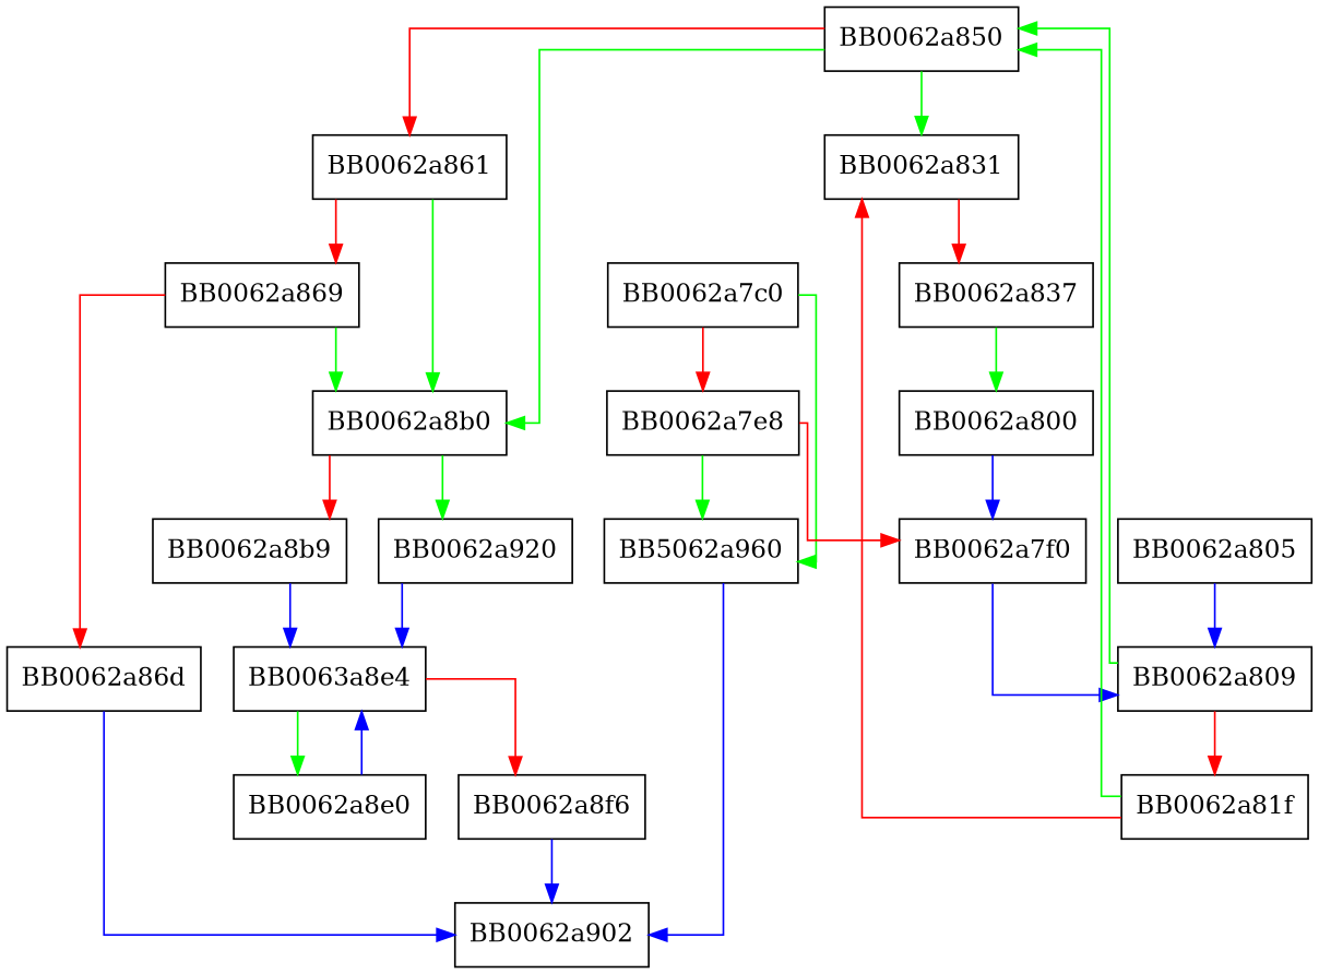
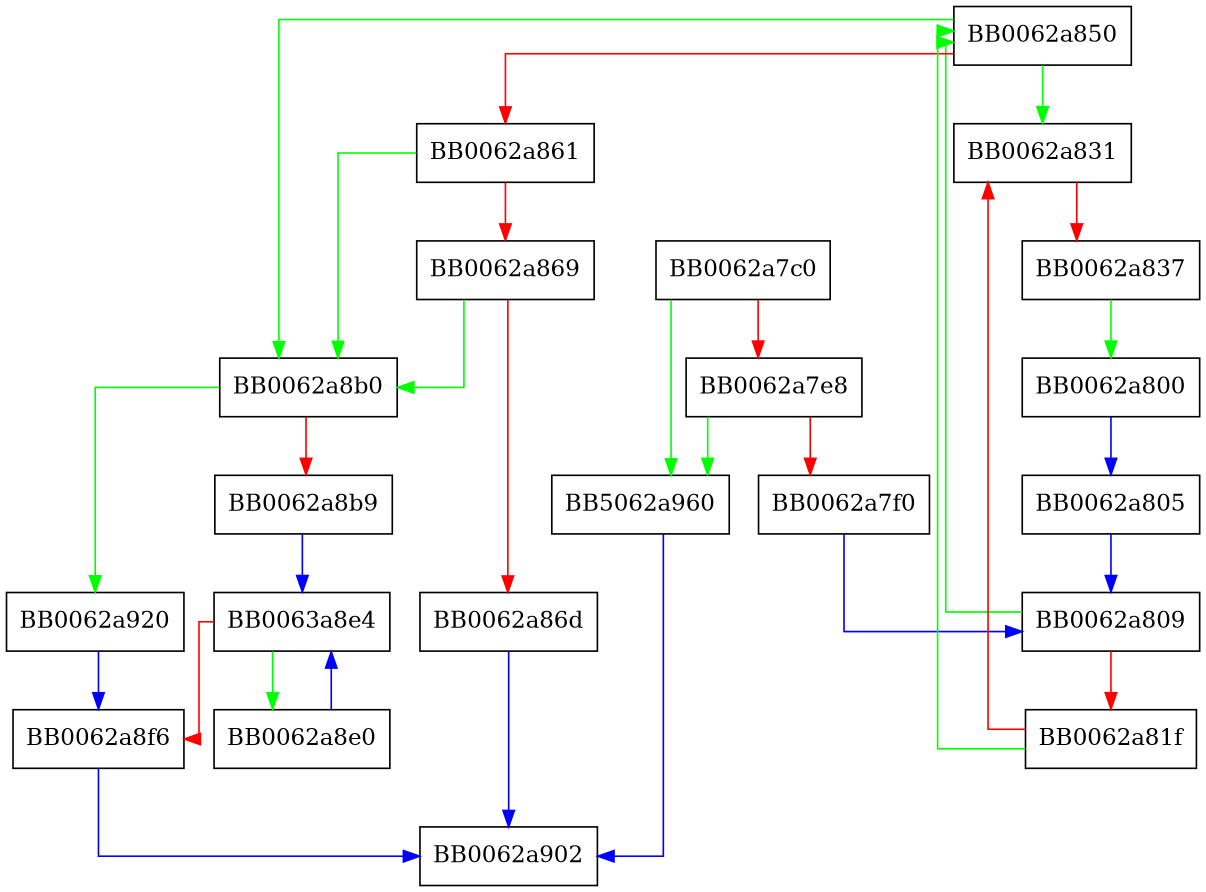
  digraph {
    splines=ortho
    node [shape=box]
    edge [color=green]
    n1 [label=BB5062a960]
    BB0062a7c0
    BB0062a7e8
    BB0062a902
    BB0062a7f0
    BB0062a809
    BB0062a850
    BB0062a81f
    BB0062a8b0
    BB0062a861
    BB0062a831
    BB0062a800
    BB0062a805
    BB0062a920
    BB0062a8b9
    BB0062a869
    BB0062a837
    n18 [label=BB0063a8e4]
    BB0062a86d
    BB0062a8e0
    BB0062a8f6
    n1 -> BB0062a902 [color=blue]
    BB0062a7c0 -> n1
    BB0062a7c0 -> BB0062a7e8 [color=red]
    BB0062a7e8 -> n1
    BB0062a7e8 -> BB0062a7f0 [color=red]
    BB0062a7f0 -> BB0062a809 [color=blue]
    BB0062a809 -> BB0062a850
    BB0062a809 -> BB0062a81f [color=red]
    BB0062a850 -> BB0062a8b0
    BB0062a850 -> BB0062a861 [color=red]
    BB0062a850 -> BB0062a831
    BB0062a81f -> BB0062a850
    BB0062a81f -> BB0062a831 [color=red]
    BB0062a8b0 -> BB0062a920
    BB0062a8b0 -> BB0062a8b9 [color=red]
    BB0062a861 -> BB0062a8b0
    BB0062a861 -> BB0062a869 [color=red]
    BB0062a831 -> BB0062a837 [color=red]
-   BB0062a800 -> BB0062a7f0 [color=blue]
+   BB0062a800 -> BB0062a805 [color=blue]
    BB0062a805 -> BB0062a809 [color=blue]
-   BB0062a920 -> n18 [color=blue]
+   BB0062a920 -> BB0062a8f6 [color=blue]
    BB0062a8b9 -> n18 [color=blue]
    BB0062a869 -> BB0062a8b0
    BB0062a869 -> BB0062a86d [color=red]
    BB0062a837 -> BB0062a800
    n18 -> BB0062a8e0
    n18 -> BB0062a8f6 [color=red]
    BB0062a86d -> BB0062a902 [color=blue]
    BB0062a8e0 -> n18 [color=blue]
    BB0062a8f6 -> BB0062a902 [color=blue]
  }
